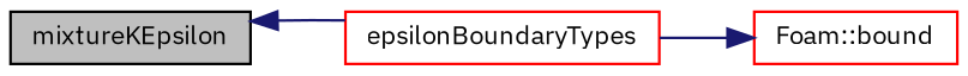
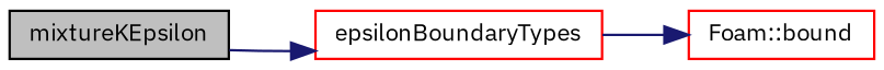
  digraph {
    fontname="IBM Plex Sans"
    rankdir=LR
    node [color=red fontname="IBM Plex Sans" fontsize=10 shape=record]
    edge [color=midnightblue fontname="IBM Plex Sans" fontsize=10 labelfontname=Helvetica labelfontsize=10 style=solid]
    n1 [color=black fillcolor=grey75 fontcolor=black height=0.2 label=mixtureKEpsilon style=filled width=0.4]
    n2 [height=0.2 label=epsilonBoundaryTypes width=0.4]
    n3 [height=0.2 label="Foam::bound" width=0.4]
-   n2 -> n1
+   n1 -> n2
    n2 -> n3
  }
